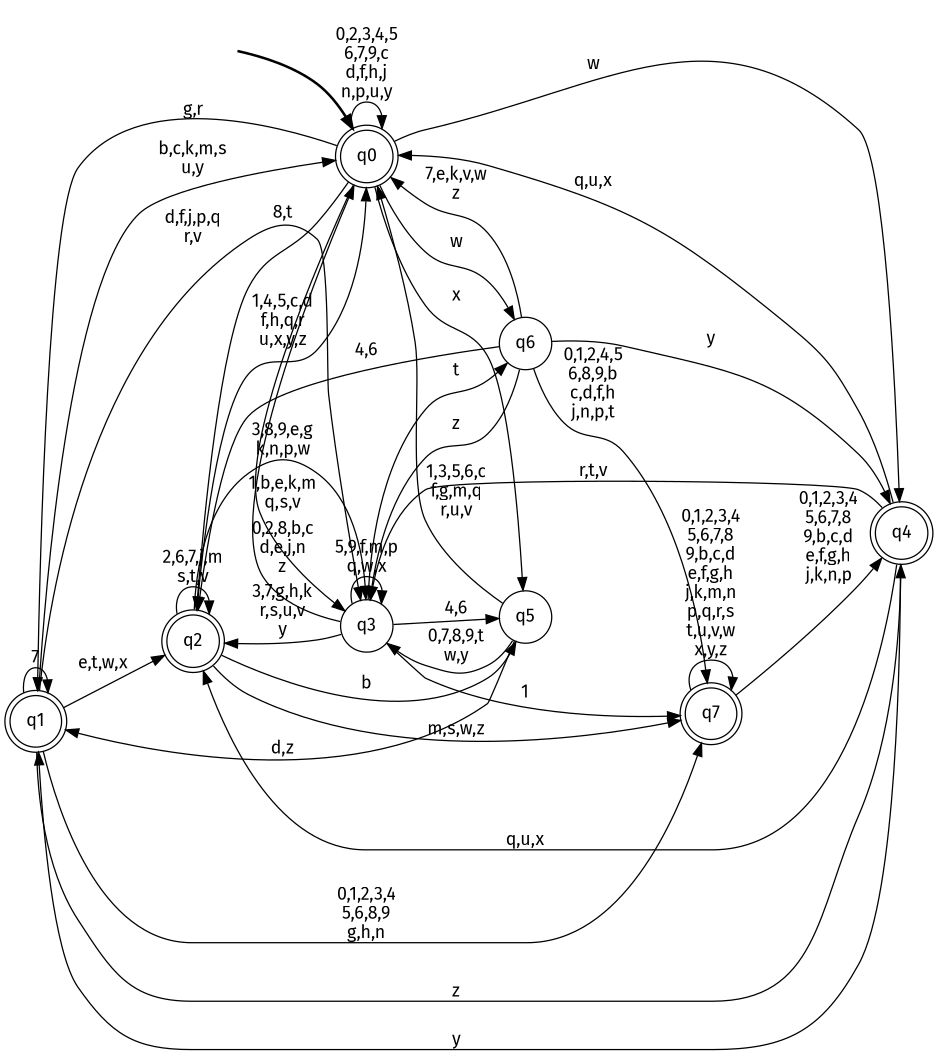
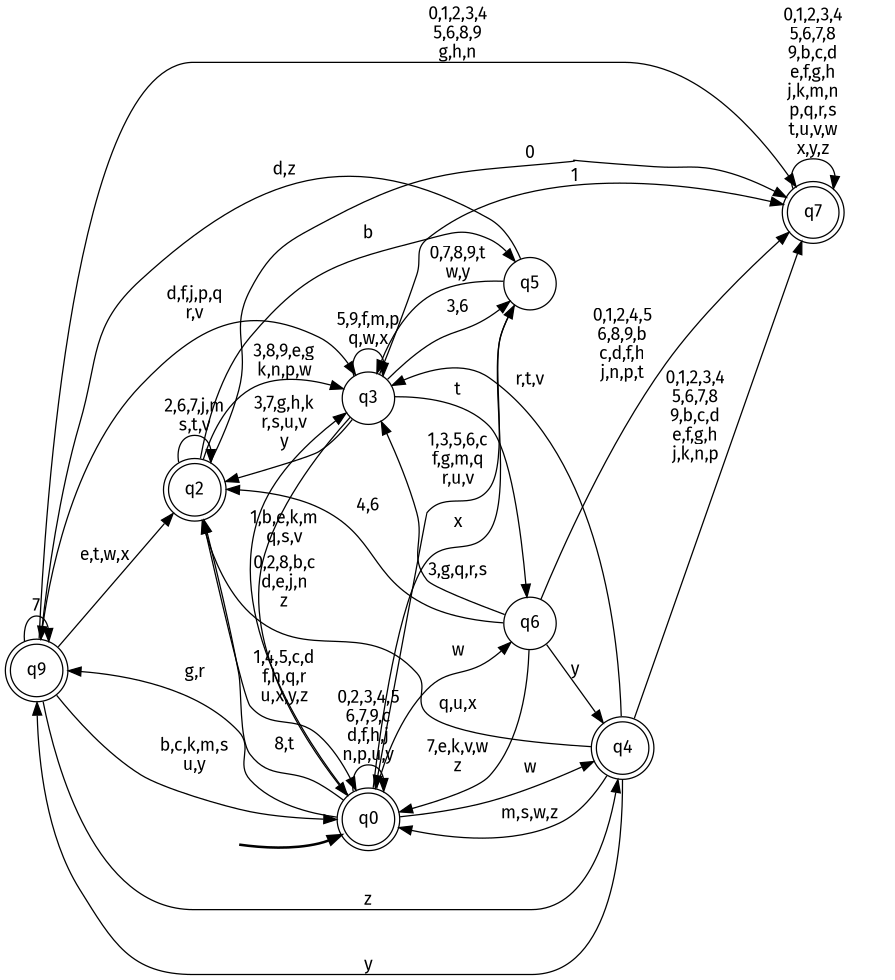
  digraph {
    fontname="Fira Sans"
    rankdir=LR
    node [fontname="Fira Sans" shape=doublecircle style="rounded,filled" color=black fillcolor=white]
    edge [fontname="Fira Sans"]
    __start0 [height=0 shape=none style=invis width=0 color="" fillcolor=""]
    n2 [label=q0]
-   n3 [label=q1]
+   n3 [label=q9]
    n4 [label=q2]
    n5 [label=q3 shape=circle style=filled]
    n6 [label=q4]
    n7 [label=q5 shape=circle style=filled]
    n8 [label=q6 shape=circle style=filled]
    n9 [label=q7 style=filled]
    subgraph cluster_1 {
      nodesep=0.15
      ranksep=0.15
      style=invis
      __start0
      n2
    }
    __start0 -> n2 [penwidth=2]
    n2 -> n2 [label="0,2,3,4,5\n6,7,9,c\nd,f,h,j\nn,p,u,y"]
    n2 -> n3 [label="g,r"]
    n2 -> n4 [label="8,t"]
    n2 -> n5 [label="1,b,e,k,m\nq,s,v"]
    n2 -> n6 [label=w]
    n2 -> n7 [label=x]
    n2 -> n8 [label=w]
    n3 -> n2 [label="b,c,k,m,s\nu,y"]
    n3 -> n3 [label=7]
    n3 -> n4 [label="e,t,w,x"]
    n3 -> n5 [label="d,f,j,p,q\nr,v"]
    n3 -> n6 [label=z]
    n3 -> n9 [label="0,1,2,3,4\n5,6,8,9\ng,h,n"]
    n4 -> n2 [label="1,4,5,c,d\nf,h,q,r\nu,x,y,z"]
    n4 -> n4 [label="2,6,7,j,m\ns,t,v"]
    n4 -> n5 [label="3,8,9,e,g\nk,n,p,w"]
    n4 -> n7 [label=b]
-   n4 -> n9 [label="m,s,w,z"]
+   n4 -> n9 [label=0]
    n5 -> n2 [label="0,2,8,b,c\nd,e,j,n\nz"]
    n5 -> n4 [label="3,7,g,h,k\nr,s,u,v\ny"]
    n5 -> n5 [label="5,9,f,m,p\nq,w,x"]
-   n5 -> n7 [label="4,6"]
+   n5 -> n7 [label="3,6"]
    n5 -> n8 [label=t]
    n5 -> n9 [label=1]
-   n6 -> n2 [label="q,u,x"]
+   n6 -> n2 [label="m,s,w,z"]
    n6 -> n3 [label=y]
    n6 -> n4 [label="q,u,x"]
    n6 -> n5 [label="r,t,v"]
-   n9 -> n6 [label="0,1,2,3,4\n5,6,7,8\n9,b,c,d\ne,f,g,h\nj,k,n,p"]
+   n6 -> n9 [label="0,1,2,3,4\n5,6,7,8\n9,b,c,d\ne,f,g,h\nj,k,n,p"]
    n7 -> n2 [label="1,3,5,6,c\nf,g,m,q\nr,u,v"]
    n7 -> n3 [label="d,z"]
    n7 -> n5 [label="0,7,8,9,t\nw,y"]
    n8 -> n2 [label="7,e,k,v,w\nz"]
    n8 -> n4 [label="4,6"]
-   n8 -> n5 [label=z]
+   n8 -> n5 [label="3,g,q,r,s"]
    n8 -> n6 [label=y]
    n8 -> n9 [label="0,1,2,4,5\n6,8,9,b\nc,d,f,h\nj,n,p,t"]
    n9 -> n9 [label="0,1,2,3,4\n5,6,7,8\n9,b,c,d\ne,f,g,h\nj,k,m,n\np,q,r,s\nt,u,v,w\nx,y,z"]
  }
